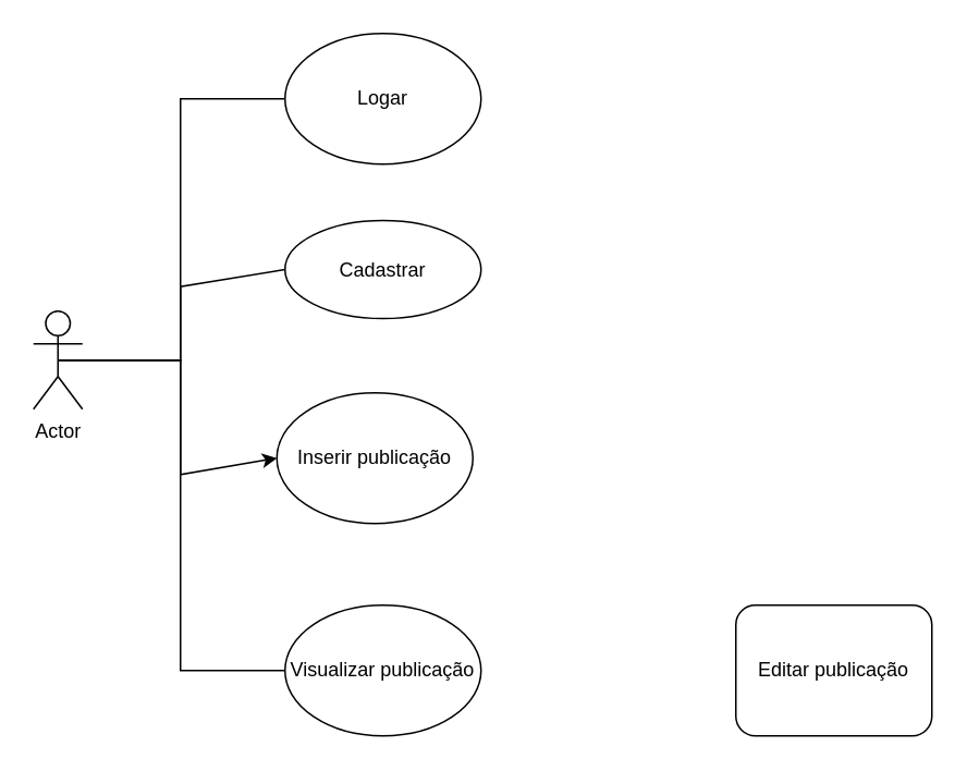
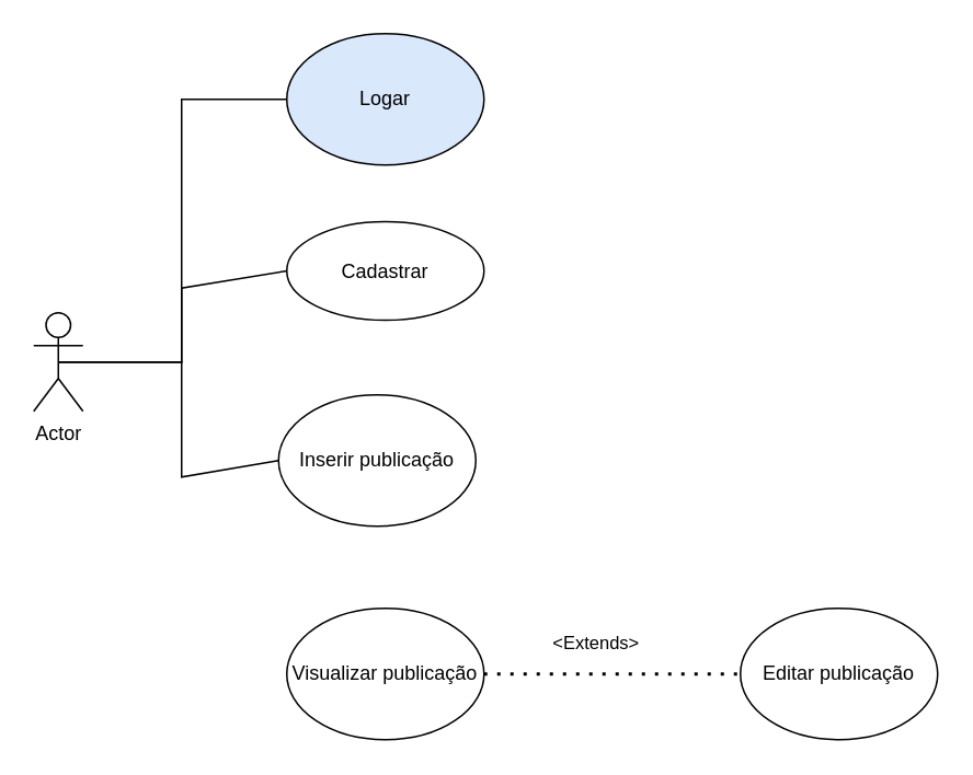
  <mxCell id="0" />
  <mxCell id="1" parent="0" />
- <mxCell id="2" value="Logar" style="ellipse;whiteSpace=wrap;html=1;" vertex="1" parent="1"><mxGeometry x="174" y="20" width="120" height="80" as="geometry" /></mxCell>
+ <mxCell id="2" value="Logar" style="ellipse;whiteSpace=wrap;html=1;fillColor=#dae8fc;" vertex="1" parent="1"><mxGeometry x="174" y="20" width="120" height="80" as="geometry" /></mxCell>
  <mxCell id="3" value="Actor" style="shape=umlActor;verticalLabelPosition=bottom;verticalAlign=top;html=1;outlineConnect=0;" vertex="1" parent="1"><mxGeometry x="20" y="190" width="30" height="60" as="geometry" /></mxCell>
  <mxCell id="4" value="Cadastrar" style="ellipse;whiteSpace=wrap;html=1;" vertex="1" parent="1"><mxGeometry x="174" y="134.5" width="120" height="60" as="geometry" /></mxCell>
  <mxCell id="5" value="Inserir publicação" style="ellipse;whiteSpace=wrap;html=1;" vertex="1" parent="1"><mxGeometry x="169" y="240" width="120" height="80" as="geometry" /></mxCell>
  <mxCell id="6" value="Visualizar publicação" style="ellipse;whiteSpace=wrap;html=1;" vertex="1" parent="1"><mxGeometry x="174" y="370" width="120" height="80" as="geometry" /></mxCell>
- <mxCell id="7" value="Editar publicação" style="whiteSpace=wrap;html=1;rounded=1;" vertex="1" parent="1"><mxGeometry x="450" y="370" width="120" height="80" as="geometry" /></mxCell>
+ <mxCell id="7" value="Editar publicação" style="ellipse;whiteSpace=wrap;html=1;" vertex="1" parent="1"><mxGeometry x="450" y="370" width="120" height="80" as="geometry" /></mxCell>
  <mxCell id="8" value="" style="endArrow=none;html=1;rounded=0;exitX=0.5;exitY=0.5;exitDx=0;exitDy=0;exitPerimeter=0;entryX=0;entryY=0.5;entryDx=0;entryDy=0;" edge="1" parent="1" source="3" target="4"><mxGeometry width="50" height="50" relative="1" as="geometry"><mxPoint x="240" y="180" as="sourcePoint" /><mxPoint x="290" y="130" as="targetPoint" /><Array as="points"><mxPoint x="110" y="220" /><mxPoint x="110" y="175" /></Array></mxGeometry></mxCell>
- <mxCell id="9" value="" style="endArrow=classic;html=1;rounded=0;exitX=0.5;exitY=0.5;exitDx=0;exitDy=0;exitPerimeter=0;entryX=0;entryY=0.5;entryDx=0;entryDy=0;" edge="1" parent="1" source="3" target="5"><mxGeometry width="50" height="50" relative="1" as="geometry"><mxPoint x="240" y="180" as="sourcePoint" /><mxPoint x="290" y="130" as="targetPoint" /><Array as="points"><mxPoint x="110" y="220" /><mxPoint x="110" y="290" /></Array></mxGeometry></mxCell>
+ <mxCell id="9" value="" style="endArrow=none;html=1;rounded=0;exitX=0.5;exitY=0.5;exitDx=0;exitDy=0;exitPerimeter=0;entryX=0;entryY=0.5;entryDx=0;entryDy=0;" edge="1" parent="1" source="3" target="5"><mxGeometry width="50" height="50" relative="1" as="geometry"><mxPoint x="240" y="180" as="sourcePoint" /><mxPoint x="290" y="130" as="targetPoint" /><Array as="points"><mxPoint x="110" y="220" /><mxPoint x="110" y="290" /></Array></mxGeometry></mxCell>
  <mxCell id="10" value="" style="endArrow=none;html=1;rounded=0;exitX=0.5;exitY=0.5;exitDx=0;exitDy=0;exitPerimeter=0;entryX=0;entryY=0.5;entryDx=0;entryDy=0;" edge="1" parent="1" source="3" target="2"><mxGeometry width="50" height="50" relative="1" as="geometry"><mxPoint x="240" y="180" as="sourcePoint" /><mxPoint x="290" y="130" as="targetPoint" /><Array as="points"><mxPoint x="110" y="220" /><mxPoint x="110" y="60" /></Array></mxGeometry></mxCell>
- <mxCell id="11" value="" style="endArrow=none;html=1;rounded=0;exitX=0.5;exitY=0.5;exitDx=0;exitDy=0;exitPerimeter=0;entryX=0;entryY=0.5;entryDx=0;entryDy=0;" edge="1" parent="1" source="3" target="6"><mxGeometry width="50" height="50" relative="1" as="geometry"><mxPoint x="240" y="180" as="sourcePoint" /><mxPoint x="290" y="130" as="targetPoint" /><Array as="points"><mxPoint x="110" y="220" /><mxPoint x="110" y="410" /></Array></mxGeometry></mxCell>
+ <mxCell id="12" value="" style="endArrow=none;dashed=1;html=1;dashPattern=1 3;strokeWidth=2;rounded=0;exitX=1;exitY=0.5;exitDx=0;exitDy=0;entryX=0;entryY=0.5;entryDx=0;entryDy=0;" edge="1" parent="1" source="6" target="7"><mxGeometry width="50" height="50" relative="1" as="geometry"><mxPoint x="240" y="180" as="sourcePoint" /><mxPoint x="290" y="130" as="targetPoint" /></mxGeometry></mxCell>
+ <mxCell id="13" value="&amp;lt;Extends&amp;gt;" style="edgeLabel;html=1;align=center;verticalAlign=middle;resizable=0;points=[];" vertex="1" connectable="0" parent="12"><mxGeometry x="-0.005" y="1" relative="1" as="geometry"><mxPoint x="-11" y="-19" as="offset" /></mxGeometry></mxCell>
